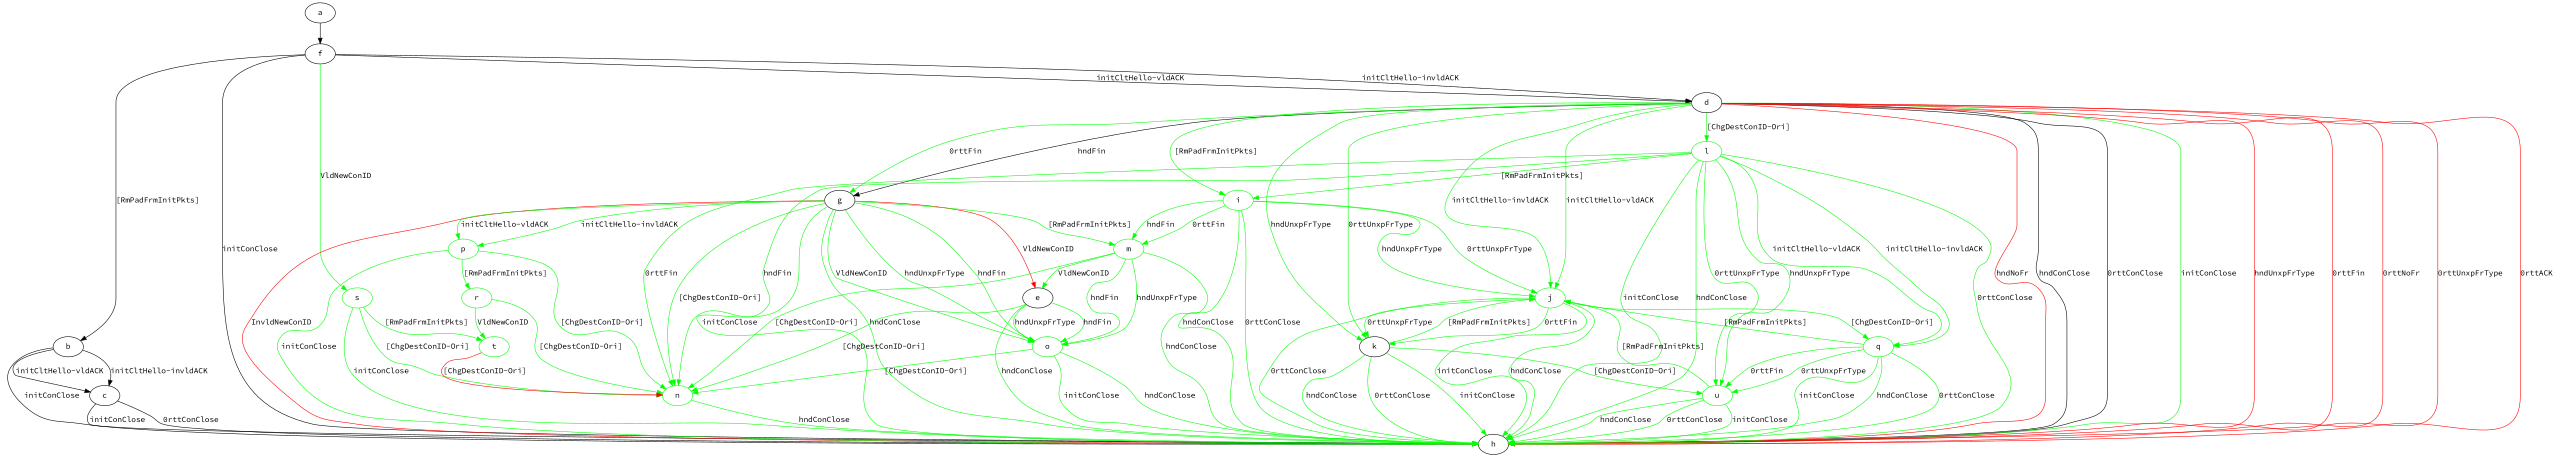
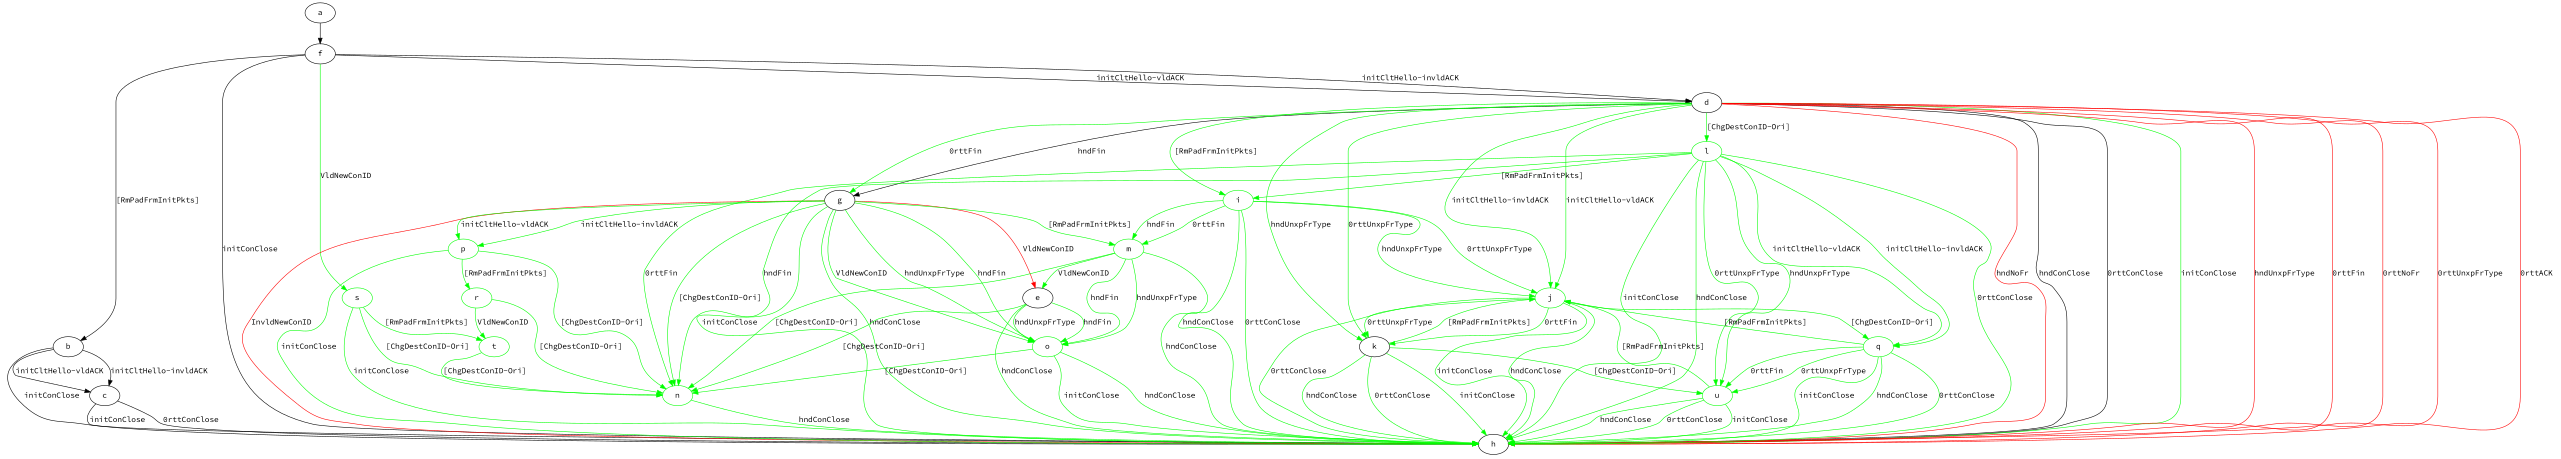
  digraph {
    fontname="Source Code Pro"
    node [fontname="Source Code Pro" color=green]
    edge [fontname="Source Code Pro" color=green]
    a [color=""]
    f [color=""]
    b [color=""]
    h [color=""]
    d [color=""]
    s
    c [color=""]
    g [color=""]
    i
    j
    k [color=black]
    l
    e [color=""]
    n
    o
    m
    p
    q
    u
    r
    t
    a -> f [color=""]
    f -> b [label="[RmPadFrmInitPkts] " color=""]
    f -> h [label="initConClose " color=""]
    f -> d [label="initCltHello-vldACK " color=""]
    f -> d [label="initCltHello-invldACK " color=""]
    f -> s [label="VldNewConID "]
    b -> h [label="initConClose " color=""]
    b -> c [label="initCltHello-vldACK " color=""]
    b -> c [label="initCltHello-invldACK " color=""]
    d -> h [label="hndConClose " color=""]
    d -> h [label="0rttConClose " color=""]
    d -> h [label="initConClose "]
    d -> h [color=red label="hndNoFr "]
    d -> h [color=red label="hndUnxpFrType "]
    d -> h [color=red label="0rttFin "]
    d -> h [color=red label="0rttNoFr "]
    d -> h [color=red label="0rttUnxpFrType "]
    d -> h [color=red label="0rttACK "]
    d -> g [label="hndFin " color=""]
    d -> g [label="0rttFin "]
    d -> i [label="[RmPadFrmInitPkts] "]
    d -> j [label="initCltHello-vldACK "]
    d -> j [label="initCltHello-invldACK "]
    d -> k [label="hndUnxpFrType "]
    d -> k [label="0rttUnxpFrType "]
    d -> l [label="[ChgDestConID-Ori] "]
    s -> h [label="initConClose "]
    s -> n [label="[ChgDestConID-Ori] "]
    s -> t [label="[RmPadFrmInitPkts] "]
    c -> h [label="initConClose " color=""]
    c -> h [label="0rttConClose " color=""]
    g -> h [label="initConClose "]
    g -> h [label="hndConClose "]
    g -> h [color=red label="InvldNewConID "]
    g -> e [color=red label="VldNewConID "]
    g -> n [label="[ChgDestConID-Ori] "]
    g -> o [label="hndFin "]
    g -> o [label="hndUnxpFrType "]
    g -> o [label="VldNewConID "]
    g -> m [label="[RmPadFrmInitPkts] "]
    g -> p [label="initCltHello-vldACK "]
    g -> p [label="initCltHello-invldACK "]
    i -> h [label="hndConClose "]
    i -> h [label="0rttConClose "]
    i -> j [label="hndUnxpFrType "]
    i -> j [label="0rttUnxpFrType "]
    i -> m [label="hndFin "]
    i -> m [label="0rttFin "]
    j -> h [label="initConClose "]
    j -> h [label="hndConClose "]
    j -> h [label="0rttConClose "]
    j -> k [label="0rttFin "]
    j -> k [label="0rttUnxpFrType "]
    j -> q [label="[ChgDestConID-Ori] "]
    k -> h [label="initConClose "]
    k -> h [label="hndConClose "]
    k -> h [label="0rttConClose "]
    k -> j [label="[RmPadFrmInitPkts] "]
    k -> u [label="[ChgDestConID-Ori] "]
    l -> h [label="initConClose "]
    l -> h [label="hndConClose "]
    l -> h [label="0rttConClose "]
    l -> i [label="[RmPadFrmInitPkts] "]
    l -> n [label="hndFin "]
    l -> n [label="0rttFin "]
    l -> q [label="initCltHello-vldACK "]
    l -> q [label="initCltHello-invldACK "]
    l -> u [label="hndUnxpFrType "]
    l -> u [label="0rttUnxpFrType "]
    e -> h [label="hndConClose "]
    e -> n [label="[ChgDestConID-Ori] "]
    e -> o [label="hndFin "]
    e -> o [label="hndUnxpFrType "]
    n -> h [label="hndConClose "]
    o -> h [label="initConClose "]
    o -> h [label="hndConClose "]
    o -> n [label="[ChgDestConID-Ori] "]
    m -> h [label="hndConClose "]
    m -> e [label="VldNewConID "]
    m -> n [label="[ChgDestConID-Ori] "]
    m -> o [label="hndFin "]
    m -> o [label="hndUnxpFrType "]
    p -> h [label="initConClose "]
    p -> n [label="[ChgDestConID-Ori] "]
    p -> r [label="[RmPadFrmInitPkts] "]
    q -> h [label="initConClose "]
    q -> h [label="hndConClose "]
    q -> h [label="0rttConClose "]
    q -> j [label="[RmPadFrmInitPkts] "]
    q -> u [label="0rttFin "]
    q -> u [label="0rttUnxpFrType "]
    u -> h [label="initConClose "]
    u -> h [label="hndConClose "]
    u -> h [label="0rttConClose "]
    u -> j [label="[RmPadFrmInitPkts] "]
    r -> n [label="[ChgDestConID-Ori] "]
    r -> t [label="VldNewConID "]
-   t -> n [color=red label="[ChgDestConID-Ori] "]
+   t -> n [label="[ChgDestConID-Ori] "]
  }
